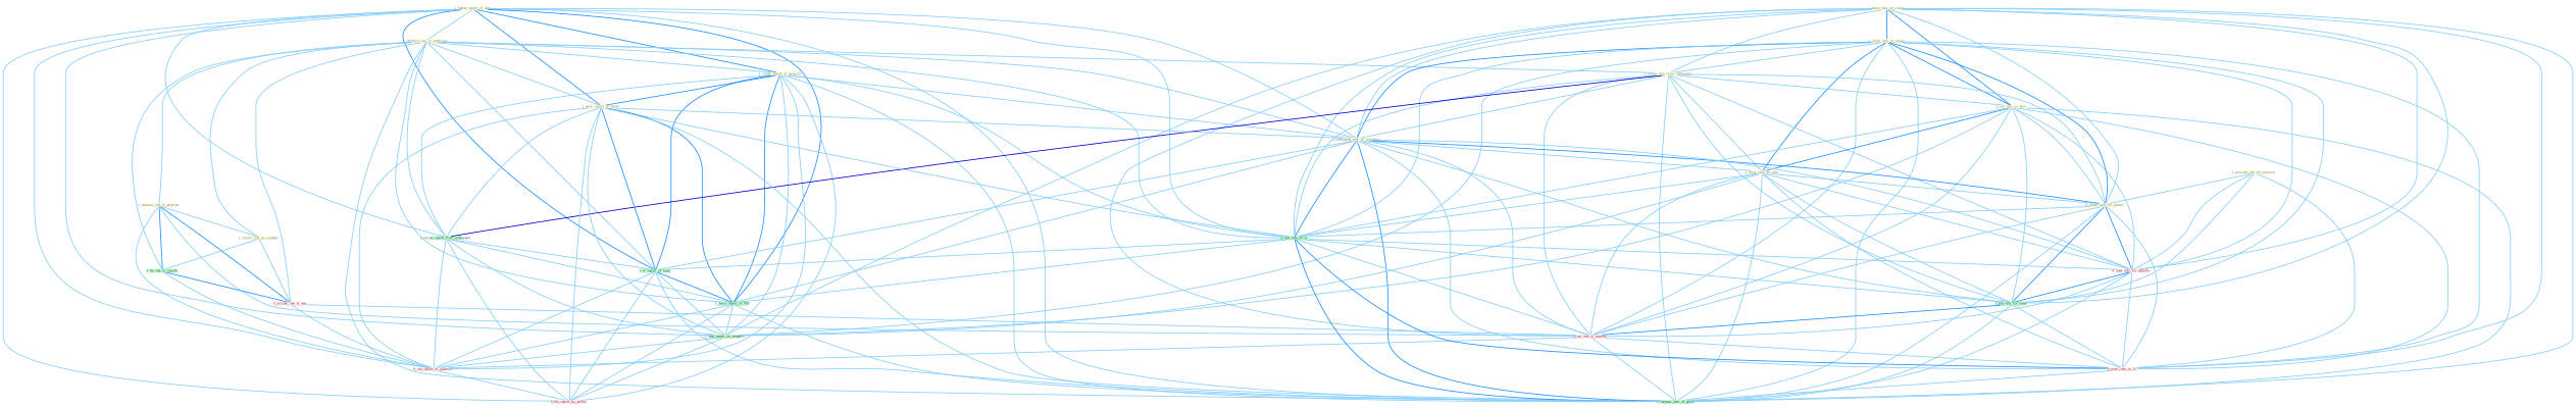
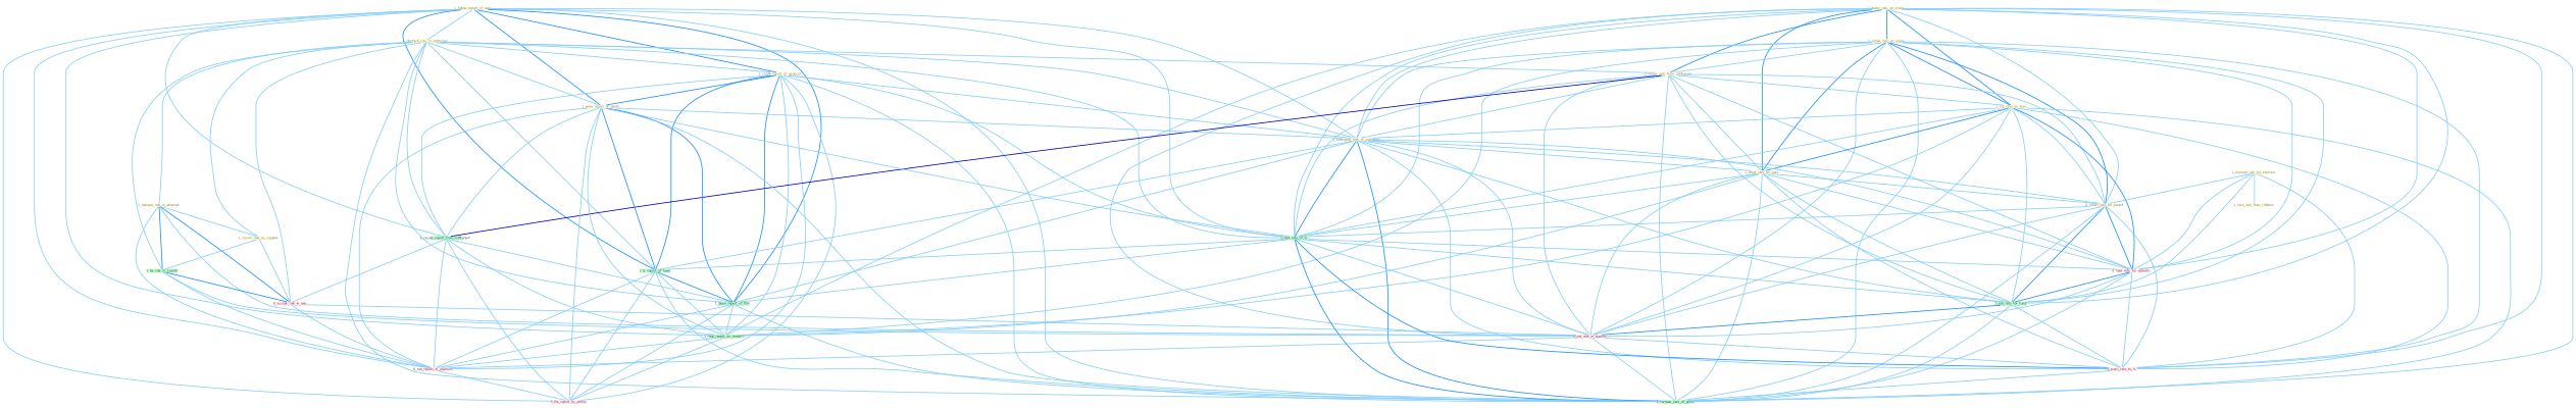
  graph {
    fontname="DejaVu Sans"
    node [color="#ffffe0" fixedsize=true fontcolor="#8b7d6b" fontname="DejaVu Sans" fontsize=4 shape=polygon style=filled]
    edge [color="#87cefa" fontname="DejaVu Sans" w=1]
    "1_present_risk_for_investor " [height=.06 width=.5]
    "1_follow_report_of_earn " [height=.06 width=.5]
    "1_diminish_role_of_entitynam " [height=.06 width=.5]
    "1_hamper_role_in_attempt " [height=.06 width=.5]
+   "1_face_risk_than_children " [height=.06 width=.5]
    "1_credit_report_of_genocid " [height=.06 width=.5]
    "1_lower_rate_on_stock " [height=.06 width=.5]
    "1_retain_rate_on_paper " [height=.06 width=.5]
    "0_receiv_rate_from_entitynam " [height=.06 width=.5]
    "1_cut_rate_on_loan " [height=.06 width=.5]
    "1_were_report_of_death " [height=.06 width=.5]
    "1_resum_role_as_supplier " [height=.06 width=.5]
    "1_downgrad_rate_of_subsidiari " [height=.06 width=.5]
    "1_reset_rate_on_note " [height=.06 width=.5]
    "0_retain_rate_for_period " [height=.06 width=.5]
    "0_hold_rate_for_advertis " [color="#fff0f5" fontcolor="#b22222" height=.06 width=.5]
    "0_accept_role_in_wai " [color="#fff0f5" fontcolor="#b22222" height=.06 width=.5]
    "0_pai_rate_in_quarter " [color="#fff0f5" fontcolor="#b22222" height=.06 width=.5]
    "0_ran_report_in_yearnum " [color="#fff0f5" fontcolor="#b22222" height=.06 width=.5]
    "0_push_rate_to_% " [color="#fff0f5" fontcolor="#b22222" height=.06 width=.5]
    "0_file_report_by_phone " [color="#fff0f5" fontcolor="#b22222" height=.06 width=.5]
    "1_pai_rate_for_fund " [color="#BDFCC9" fontcolor="#2f4f4f" height=.06 width=.5]
    "1_had_rate_of_% " [color="#BDFCC9" fontcolor="#2f4f4f" height=.06 width=.5]
    "1_receiv_report_from_entitynam " [color="#BDFCC9" fontcolor="#2f4f4f" height=.06 width=.5]
    "1_is_report_of_topic " [color="#BDFCC9" fontcolor="#2f4f4f" height=.06 width=.5]
    "1_been_report_of_firm " [color="#BDFCC9" fontcolor="#2f4f4f" height=.06 width=.5]
    "1_relai_report_on_tendenc " [color="#BDFCC9" fontcolor="#2f4f4f" height=.06 width=.5]
    "1_compar_rate_of_group " [color="#BDFCC9" fontcolor="#2f4f4f" height=.06 width=.5]
    "1_ha_role_in_countri " [color="#BDFCC9" fontcolor="#2f4f4f" height=.06 width=.5]
    subgraph sub_1 {
      "1_present_risk_for_investor "
      "1_follow_report_of_earn "
      "1_diminish_role_of_entitynam "
      "1_hamper_role_in_attempt "
+     "1_face_risk_than_children "
      "1_credit_report_of_genocid "
      "1_lower_rate_on_stock "
      "1_retain_rate_on_paper "
      "0_receiv_rate_from_entitynam "
      "1_cut_rate_on_loan "
      "1_were_report_of_death "
      "1_resum_role_as_supplier "
      "1_downgrad_rate_of_subsidiari "
      "1_reset_rate_on_note "
      "0_retain_rate_for_period "
    }
    subgraph sub_2 {
      "0_hold_rate_for_advertis "
      "0_accept_role_in_wai "
      "0_pai_rate_in_quarter "
      "0_ran_report_in_yearnum "
      "0_push_rate_to_% "
      "0_file_report_by_phone "
    }
+   "1_present_risk_for_investor " -- "1_face_risk_than_children "
    "1_present_risk_for_investor " -- "0_retain_rate_for_period "
    "1_present_risk_for_investor " -- "0_hold_rate_for_advertis "
    "1_present_risk_for_investor " -- "0_push_rate_to_% "
    "1_present_risk_for_investor " -- "1_pai_rate_for_fund "
    "1_follow_report_of_earn " -- "1_diminish_role_of_entitynam "
    "1_follow_report_of_earn " -- "1_credit_report_of_genocid " [color="#1e90ff" w=2]
    "1_follow_report_of_earn " -- "1_were_report_of_death " [color="#1e90ff" w=2]
    "1_follow_report_of_earn " -- "1_downgrad_rate_of_subsidiari "
    "1_follow_report_of_earn " -- "0_ran_report_in_yearnum "
    "1_follow_report_of_earn " -- "0_file_report_by_phone "
    "1_follow_report_of_earn " -- "1_had_rate_of_% "
    "1_follow_report_of_earn " -- "1_receiv_report_from_entitynam "
    "1_follow_report_of_earn " -- "1_is_report_of_topic " [color="#1e90ff" w=2]
    "1_follow_report_of_earn " -- "1_been_report_of_firm " [color="#1e90ff" w=2]
    "1_follow_report_of_earn " -- "1_relai_report_on_tendenc "
    "1_follow_report_of_earn " -- "1_compar_rate_of_group "
    "1_diminish_role_of_entitynam " -- "1_hamper_role_in_attempt "
    "1_diminish_role_of_entitynam " -- "1_credit_report_of_genocid "
    "1_diminish_role_of_entitynam " -- "0_receiv_rate_from_entitynam "
    "1_diminish_role_of_entitynam " -- "1_were_report_of_death "
    "1_diminish_role_of_entitynam " -- "1_resum_role_as_supplier "
    "1_diminish_role_of_entitynam " -- "1_downgrad_rate_of_subsidiari "
    "1_diminish_role_of_entitynam " -- "0_accept_role_in_wai "
    "1_diminish_role_of_entitynam " -- "1_had_rate_of_% "
    "1_diminish_role_of_entitynam " -- "1_receiv_report_from_entitynam "
    "1_diminish_role_of_entitynam " -- "1_is_report_of_topic "
    "1_diminish_role_of_entitynam " -- "1_been_report_of_firm "
    "1_diminish_role_of_entitynam " -- "1_compar_rate_of_group "
    "1_diminish_role_of_entitynam " -- "1_ha_role_in_countri "
    "1_hamper_role_in_attempt " -- "1_resum_role_as_supplier "
    "1_hamper_role_in_attempt " -- "0_accept_role_in_wai " [color="#1e90ff" w=2]
    "1_hamper_role_in_attempt " -- "0_pai_rate_in_quarter "
    "1_hamper_role_in_attempt " -- "0_ran_report_in_yearnum "
    "1_hamper_role_in_attempt " -- "1_ha_role_in_countri " [color="#1e90ff" w=2]
    "1_credit_report_of_genocid " -- "1_were_report_of_death " [color="#1e90ff" w=2]
    "1_credit_report_of_genocid " -- "1_downgrad_rate_of_subsidiari "
    "1_credit_report_of_genocid " -- "0_ran_report_in_yearnum "
    "1_credit_report_of_genocid " -- "0_file_report_by_phone "
    "1_credit_report_of_genocid " -- "1_had_rate_of_% "
    "1_credit_report_of_genocid " -- "1_receiv_report_from_entitynam "
    "1_credit_report_of_genocid " -- "1_is_report_of_topic " [color="#1e90ff" w=2]
    "1_credit_report_of_genocid " -- "1_been_report_of_firm " [color="#1e90ff" w=2]
    "1_credit_report_of_genocid " -- "1_relai_report_on_tendenc "
    "1_credit_report_of_genocid " -- "1_compar_rate_of_group "
    "1_lower_rate_on_stock " -- "1_retain_rate_on_paper " [color="#1e90ff" w=2]
-   "1_lower_rate_on_stock " -- "0_receiv_rate_from_entitynam "
+   "1_lower_rate_on_stock " -- "0_receiv_rate_from_entitynam " [color="#1e90ff"]
    "1_lower_rate_on_stock " -- "1_cut_rate_on_loan " [color="#1e90ff" w=2]
    "1_lower_rate_on_stock " -- "1_downgrad_rate_of_subsidiari "
+   "1_lower_rate_on_stock " -- "1_reset_rate_on_note " [color="#1e90ff" w=2]
    "1_lower_rate_on_stock " -- "0_retain_rate_for_period "
    "1_lower_rate_on_stock " -- "0_hold_rate_for_advertis "
    "1_lower_rate_on_stock " -- "0_pai_rate_in_quarter "
    "1_lower_rate_on_stock " -- "0_push_rate_to_% "
    "1_lower_rate_on_stock " -- "1_pai_rate_for_fund "
    "1_lower_rate_on_stock " -- "1_had_rate_of_% "
    "1_lower_rate_on_stock " -- "1_relai_report_on_tendenc "
    "1_lower_rate_on_stock " -- "1_compar_rate_of_group "
    "1_retain_rate_on_paper " -- "0_receiv_rate_from_entitynam "
    "1_retain_rate_on_paper " -- "1_cut_rate_on_loan " [color="#1e90ff" w=2]
-   "1_retain_rate_on_paper " -- "1_downgrad_rate_of_subsidiari " [color="#1e90ff"]
+   "1_retain_rate_on_paper " -- "1_downgrad_rate_of_subsidiari "
    "1_retain_rate_on_paper " -- "1_reset_rate_on_note " [color="#1e90ff" w=2]
    "1_retain_rate_on_paper " -- "0_retain_rate_for_period " [color="#1e90ff" w=2]
    "1_retain_rate_on_paper " -- "0_hold_rate_for_advertis "
    "1_retain_rate_on_paper " -- "0_pai_rate_in_quarter "
    "1_retain_rate_on_paper " -- "0_push_rate_to_% "
    "1_retain_rate_on_paper " -- "1_pai_rate_for_fund "
    "1_retain_rate_on_paper " -- "1_had_rate_of_% "
    "1_retain_rate_on_paper " -- "1_relai_report_on_tendenc "
    "1_retain_rate_on_paper " -- "1_compar_rate_of_group "
    "0_receiv_rate_from_entitynam " -- "1_cut_rate_on_loan "
    "0_receiv_rate_from_entitynam " -- "1_downgrad_rate_of_subsidiari "
    "0_receiv_rate_from_entitynam " -- "1_reset_rate_on_note "
    "0_receiv_rate_from_entitynam " -- "0_retain_rate_for_period "
    "0_receiv_rate_from_entitynam " -- "0_hold_rate_for_advertis "
    "0_receiv_rate_from_entitynam " -- "0_pai_rate_in_quarter "
    "0_receiv_rate_from_entitynam " -- "1_pai_rate_for_fund "
    "0_receiv_rate_from_entitynam " -- "1_had_rate_of_% "
    "0_receiv_rate_from_entitynam " -- "1_receiv_report_from_entitynam " [color="#0000cd" w=3]
    "0_receiv_rate_from_entitynam " -- "1_compar_rate_of_group "
+   "1_cut_rate_on_loan " -- "1_downgrad_rate_of_subsidiari "
    "1_cut_rate_on_loan " -- "1_reset_rate_on_note " [color="#1e90ff" w=2]
    "1_cut_rate_on_loan " -- "0_retain_rate_for_period "
-   "1_cut_rate_on_loan " -- "0_hold_rate_for_advertis "
+   "1_cut_rate_on_loan " -- "0_hold_rate_for_advertis " [color="#1e90ff"]
    "1_cut_rate_on_loan " -- "0_pai_rate_in_quarter "
    "1_cut_rate_on_loan " -- "0_push_rate_to_% "
    "1_cut_rate_on_loan " -- "1_pai_rate_for_fund "
    "1_cut_rate_on_loan " -- "1_had_rate_of_% "
    "1_cut_rate_on_loan " -- "1_relai_report_on_tendenc "
    "1_cut_rate_on_loan " -- "1_compar_rate_of_group "
    "1_were_report_of_death " -- "1_downgrad_rate_of_subsidiari "
    "1_were_report_of_death " -- "0_ran_report_in_yearnum "
    "1_were_report_of_death " -- "0_file_report_by_phone "
    "1_were_report_of_death " -- "1_had_rate_of_% "
    "1_were_report_of_death " -- "1_receiv_report_from_entitynam "
    "1_were_report_of_death " -- "1_is_report_of_topic " [color="#1e90ff" w=2]
    "1_were_report_of_death " -- "1_been_report_of_firm " [color="#1e90ff" w=2]
    "1_were_report_of_death " -- "1_relai_report_on_tendenc "
    "1_were_report_of_death " -- "1_compar_rate_of_group "
    "1_resum_role_as_supplier " -- "0_accept_role_in_wai "
    "1_resum_role_as_supplier " -- "1_ha_role_in_countri "
    "1_downgrad_rate_of_subsidiari " -- "1_reset_rate_on_note "
-   "1_downgrad_rate_of_subsidiari " -- "0_retain_rate_for_period " [color="#1e90ff"]
+   "1_downgrad_rate_of_subsidiari " -- "0_retain_rate_for_period "
    "1_downgrad_rate_of_subsidiari " -- "0_hold_rate_for_advertis "
    "1_downgrad_rate_of_subsidiari " -- "0_pai_rate_in_quarter "
    "1_downgrad_rate_of_subsidiari " -- "0_push_rate_to_% "
    "1_downgrad_rate_of_subsidiari " -- "1_pai_rate_for_fund "
    "1_downgrad_rate_of_subsidiari " -- "1_had_rate_of_% " [color="#1e90ff" w=2]
    "1_downgrad_rate_of_subsidiari " -- "1_is_report_of_topic "
    "1_downgrad_rate_of_subsidiari " -- "1_been_report_of_firm "
    "1_downgrad_rate_of_subsidiari " -- "1_compar_rate_of_group " [color="#1e90ff" w=2]
    "1_reset_rate_on_note " -- "0_retain_rate_for_period "
    "1_reset_rate_on_note " -- "0_hold_rate_for_advertis "
    "1_reset_rate_on_note " -- "0_pai_rate_in_quarter "
    "1_reset_rate_on_note " -- "0_push_rate_to_% "
    "1_reset_rate_on_note " -- "1_pai_rate_for_fund "
    "1_reset_rate_on_note " -- "1_had_rate_of_% "
    "1_reset_rate_on_note " -- "1_relai_report_on_tendenc "
    "1_reset_rate_on_note " -- "1_compar_rate_of_group "
    "0_retain_rate_for_period " -- "0_hold_rate_for_advertis " [color="#1e90ff" w=2]
    "0_retain_rate_for_period " -- "0_pai_rate_in_quarter "
    "0_retain_rate_for_period " -- "0_push_rate_to_% "
    "0_retain_rate_for_period " -- "1_pai_rate_for_fund " [color="#1e90ff" w=2]
    "0_retain_rate_for_period " -- "1_had_rate_of_% "
    "0_retain_rate_for_period " -- "1_compar_rate_of_group "
    "0_hold_rate_for_advertis " -- "0_pai_rate_in_quarter "
    "0_hold_rate_for_advertis " -- "0_push_rate_to_% "
    "0_hold_rate_for_advertis " -- "1_pai_rate_for_fund " [color="#1e90ff" w=2]
    "0_hold_rate_for_advertis " -- "1_compar_rate_of_group "
    "0_accept_role_in_wai " -- "0_pai_rate_in_quarter "
    "0_accept_role_in_wai " -- "0_ran_report_in_yearnum "
    "0_pai_rate_in_quarter " -- "0_ran_report_in_yearnum "
    "0_pai_rate_in_quarter " -- "0_push_rate_to_% "
    "0_pai_rate_in_quarter " -- "1_compar_rate_of_group "
    "0_ran_report_in_yearnum " -- "0_file_report_by_phone "
    "0_push_rate_to_% " -- "1_compar_rate_of_group "
    "1_pai_rate_for_fund " -- "0_pai_rate_in_quarter " [color="#1e90ff" w=2]
    "1_pai_rate_for_fund " -- "0_push_rate_to_% "
    "1_pai_rate_for_fund " -- "1_compar_rate_of_group "
    "1_had_rate_of_% " -- "0_hold_rate_for_advertis "
    "1_had_rate_of_% " -- "0_pai_rate_in_quarter "
    "1_had_rate_of_% " -- "0_push_rate_to_% " [color="#1e90ff" w=2]
    "1_had_rate_of_% " -- "1_pai_rate_for_fund "
    "1_had_rate_of_% " -- "1_is_report_of_topic "
    "1_had_rate_of_% " -- "1_been_report_of_firm "
    "1_had_rate_of_% " -- "1_compar_rate_of_group " [color="#1e90ff" w=2]
    "1_receiv_report_from_entitynam " -- "0_ran_report_in_yearnum "
    "1_receiv_report_from_entitynam " -- "0_file_report_by_phone "
-   "1_receiv_report_from_entitynam " -- "1_is_report_of_topic "
+   "1_receiv_report_from_entitynam " -- "0_accept_role_in_wai "
    "1_receiv_report_from_entitynam " -- "1_been_report_of_firm "
    "1_receiv_report_from_entitynam " -- "1_relai_report_on_tendenc "
    "1_is_report_of_topic " -- "0_ran_report_in_yearnum "
    "1_is_report_of_topic " -- "0_file_report_by_phone "
    "1_is_report_of_topic " -- "1_been_report_of_firm " [color="#1e90ff" w=2]
    "1_is_report_of_topic " -- "1_relai_report_on_tendenc "
    "1_is_report_of_topic " -- "1_compar_rate_of_group "
    "1_been_report_of_firm " -- "0_ran_report_in_yearnum "
    "1_been_report_of_firm " -- "0_file_report_by_phone "
    "1_been_report_of_firm " -- "1_relai_report_on_tendenc "
    "1_been_report_of_firm " -- "1_compar_rate_of_group "
    "1_relai_report_on_tendenc " -- "0_ran_report_in_yearnum "
    "1_relai_report_on_tendenc " -- "0_file_report_by_phone "
    "1_ha_role_in_countri " -- "0_accept_role_in_wai " [color="#1e90ff" w=2]
+   "1_ha_role_in_countri " -- "0_pai_rate_in_quarter "
    "1_ha_role_in_countri " -- "0_ran_report_in_yearnum "
  }
